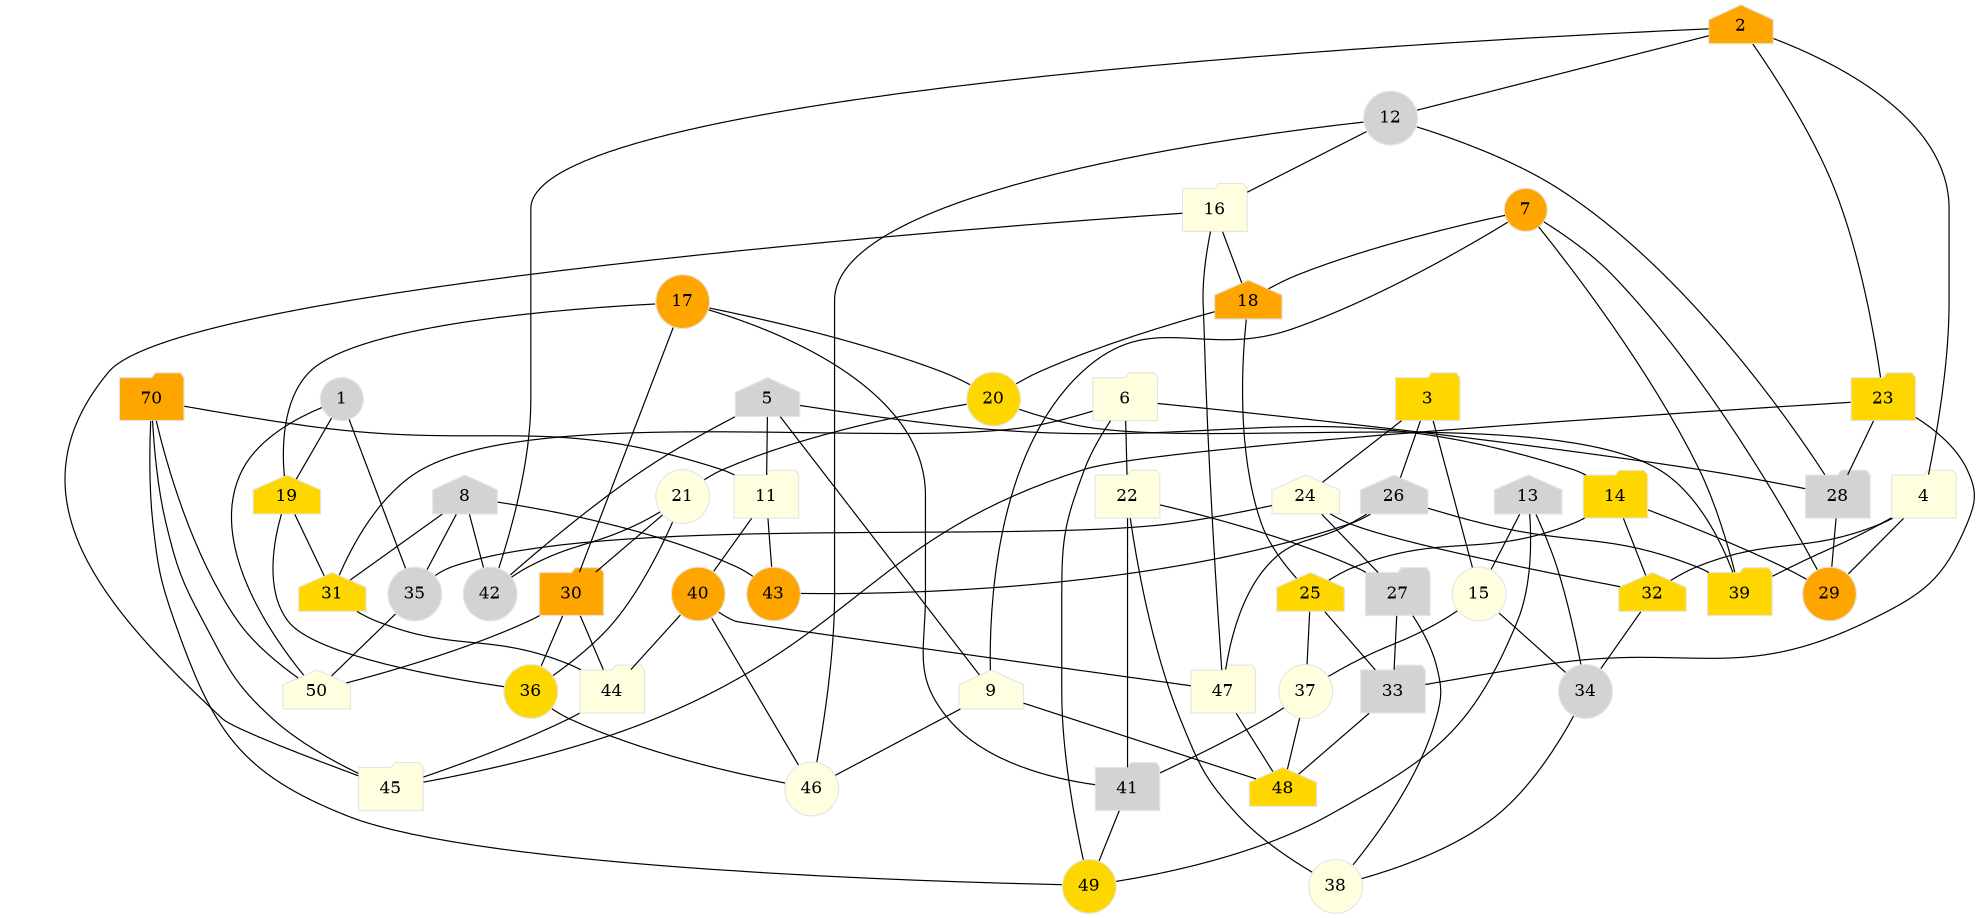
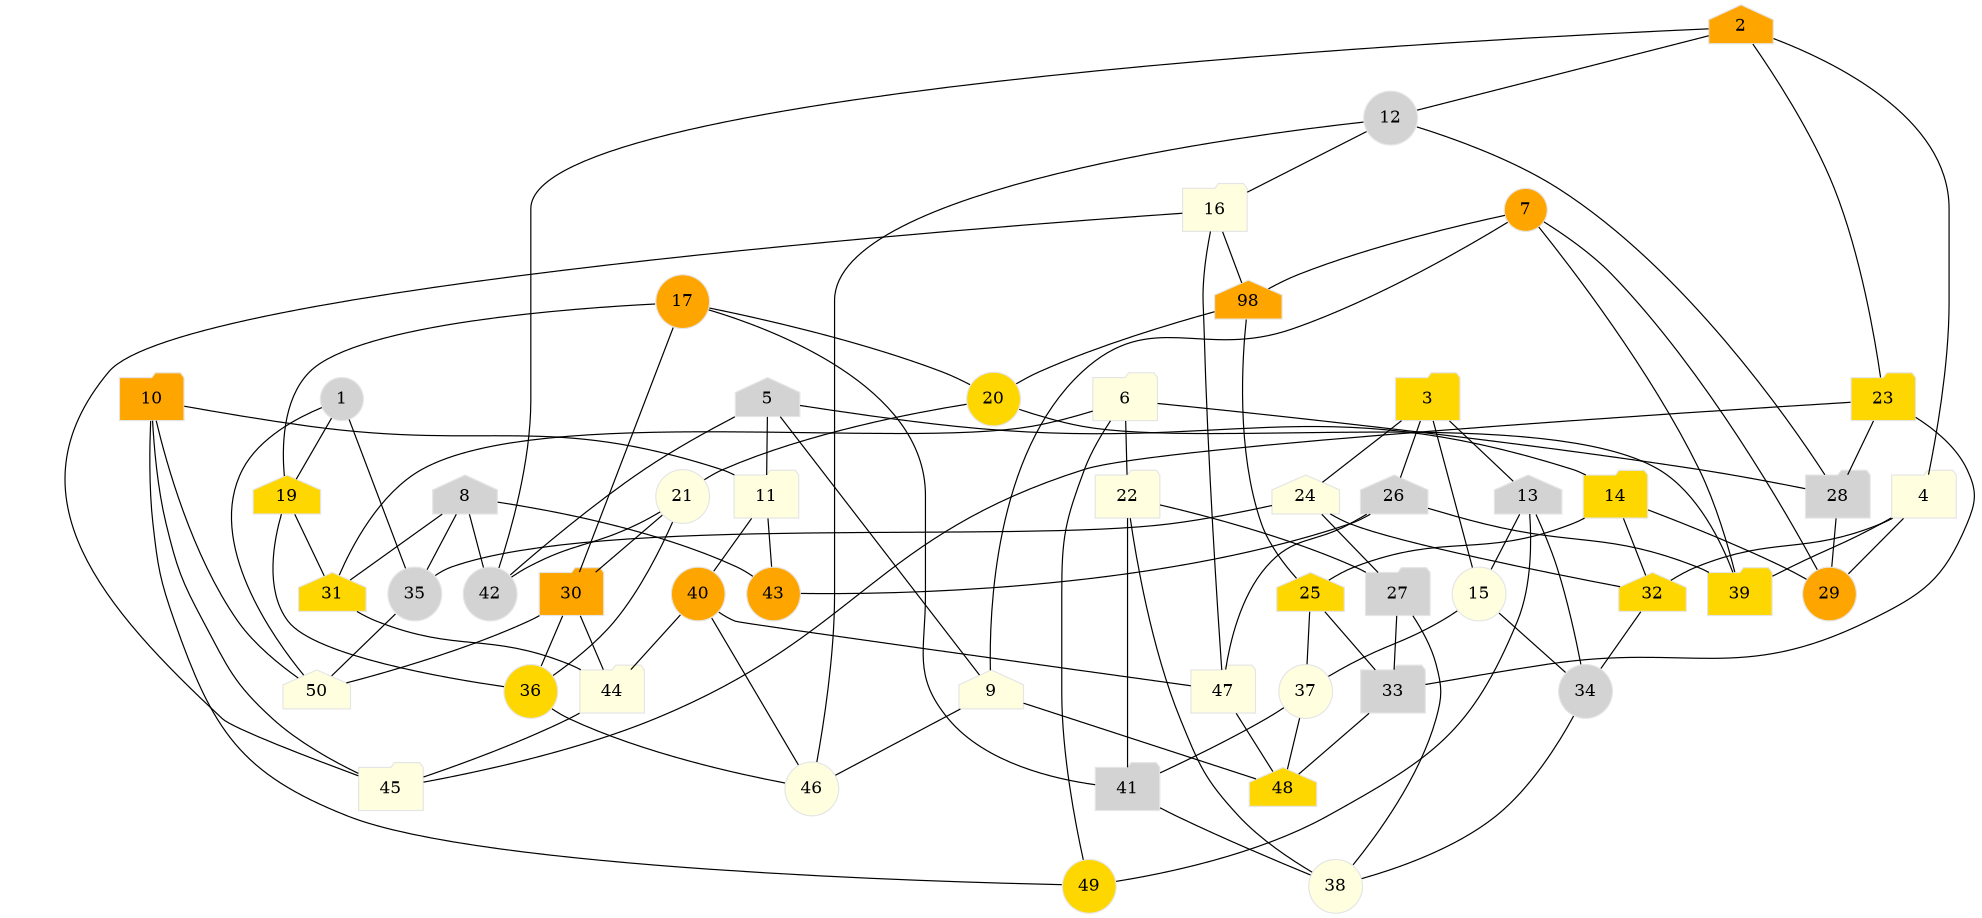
  graph {
    node [color=gray90 fillcolor=lightyellow shape=circle style=filled]
    1 [fillcolor=lightgrey]
    19 [fillcolor=gold shape=house]
    35 [fillcolor=lightgrey]
    50 [shape=house]
    31 [fillcolor=gold shape=house]
    36 [fillcolor=gold]
    2 [fillcolor=orange shape=house]
    4 [shape=folder]
    12 [fillcolor=lightgrey]
    23 [fillcolor=gold shape=folder]
    42 [fillcolor=lightgrey]
    29 [fillcolor=orange]
    32 [fillcolor=gold shape=house]
    39 [fillcolor=gold shape=folder]
    28 [fillcolor=lightgrey shape=folder]
    46
    16 [shape=folder]
    45 [shape=folder]
    33 [fillcolor=lightgrey shape=folder]
    3 [fillcolor=gold shape=folder]
    13 [fillcolor=lightgrey shape=house]
    15
    24 [shape=house]
    26 [fillcolor=lightgrey shape=house]
    49 [fillcolor=gold]
    34 [fillcolor=lightgrey]
    37
    27 [fillcolor=lightgrey shape=folder]
    43 [fillcolor=orange]
    47 [shape=folder]
    5 [fillcolor=lightgrey shape=house]
    9 [shape=house]
    11 [shape=folder]
    14 [fillcolor=gold shape=folder]
    48 [fillcolor=gold shape=house]
    40 [fillcolor=orange]
    25 [fillcolor=gold shape=house]
    6 [shape=folder]
    22 [shape=folder]
    38
    41 [fillcolor=lightgrey shape=folder]
    44 [shape=folder]
    7 [fillcolor=orange]
-   18 [fillcolor=orange shape=house]
+   18 [fillcolor=orange shape=house label=98]
    20 [fillcolor=gold]
    8 [fillcolor=lightgrey shape=house]
-   10 [fillcolor=orange shape=folder label=70]
+   10 [fillcolor=orange shape=folder]
    17 [fillcolor=orange]
    30 [fillcolor=orange shape=folder]
    21
    1 -- 19
    1 -- 35
    1 -- 50
    19 -- 31
    19 -- 36
    35 -- 50
    31 -- 44
    36 -- 46
    2 -- 4
    2 -- 12
    2 -- 23
    2 -- 42
    4 -- 29
    4 -- 32
    4 -- 39
    12 -- 28
    12 -- 46
    12 -- 16
    23 -- 28
    23 -- 45
    23 -- 33
    32 -- 34
    28 -- 29
    16 -- 45
    16 -- 47
    16 -- 18
    33 -- 48
+   3 -- 13
    3 -- 15
    3 -- 24
    3 -- 26
    13 -- 15
    13 -- 49
    13 -- 34
    15 -- 34
    15 -- 37
    24 -- 35
    24 -- 32
    24 -- 27
    26 -- 39
    26 -- 43
    26 -- 47
    34 -- 38
    37 -- 48
    37 -- 41
    27 -- 33
    27 -- 38
    47 -- 48
    5 -- 42
    5 -- 9
    5 -- 11
    5 -- 14
    9 -- 46
    9 -- 48
    11 -- 43
    11 -- 40
    14 -- 29
    14 -- 32
    14 -- 25
    40 -- 46
    40 -- 47
    40 -- 44
    25 -- 33
    25 -- 37
    6 -- 31
    6 -- 28
    6 -- 49
    6 -- 22
    22 -- 27
    22 -- 38
    22 -- 41
-   41 -- 49
+   41 -- 38
    44 -- 45
    7 -- 29
    7 -- 39
    7 -- 9
    7 -- 18
    18 -- 25
    18 -- 20
    20 -- 39
    20 -- 21
    8 -- 35
    8 -- 31
    8 -- 42
    8 -- 43
    10 -- 50
    10 -- 45
    10 -- 49
    10 -- 11
    17 -- 19
    17 -- 41
    17 -- 20
    17 -- 30
    30 -- 50
    30 -- 36
    30 -- 44
    21 -- 36
    21 -- 42
    21 -- 30
  }
